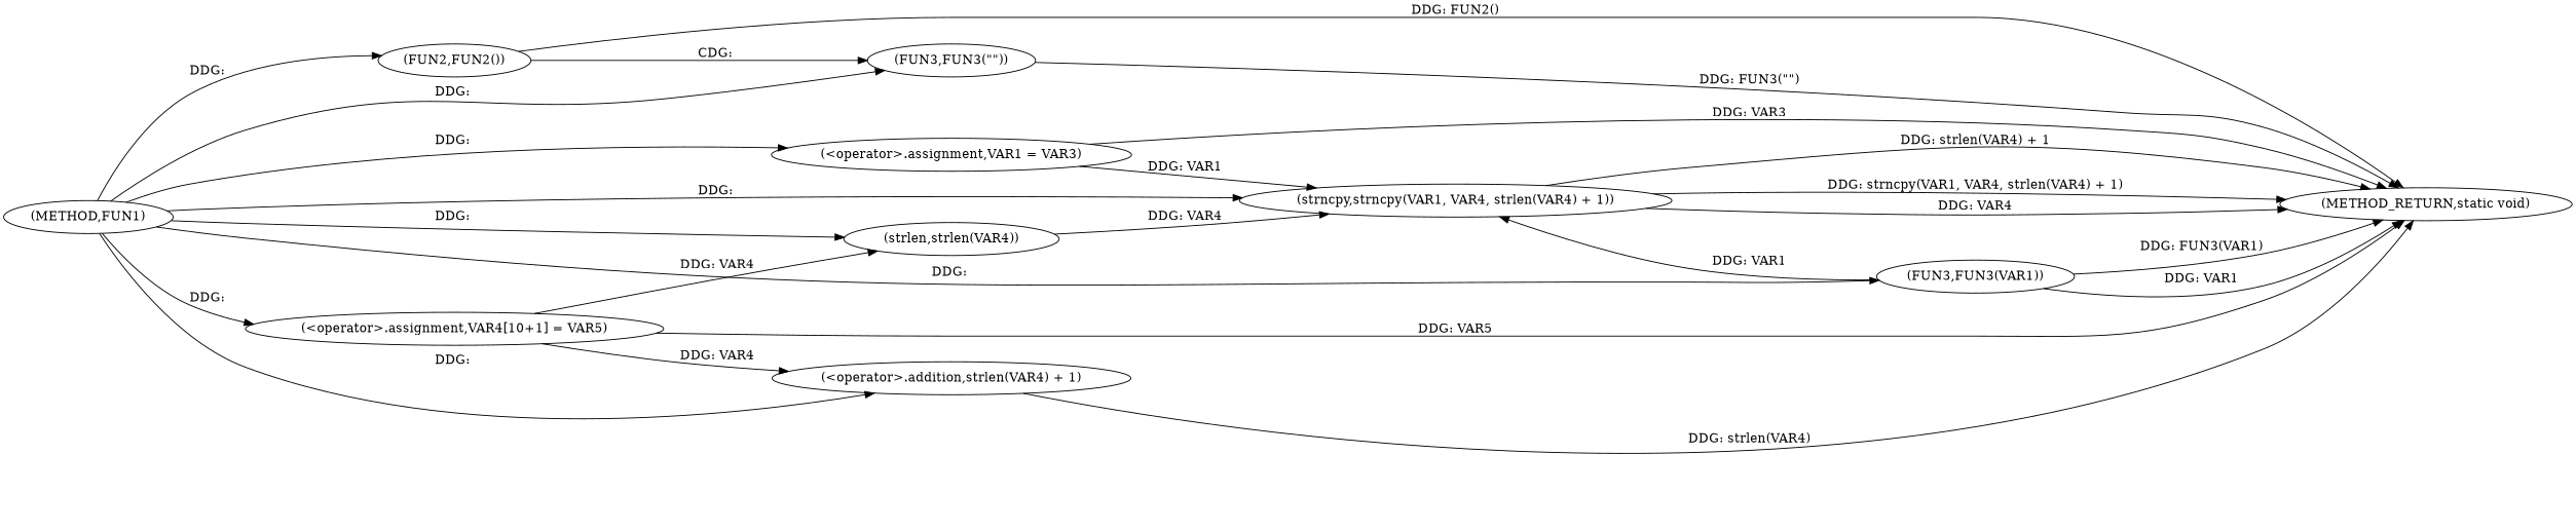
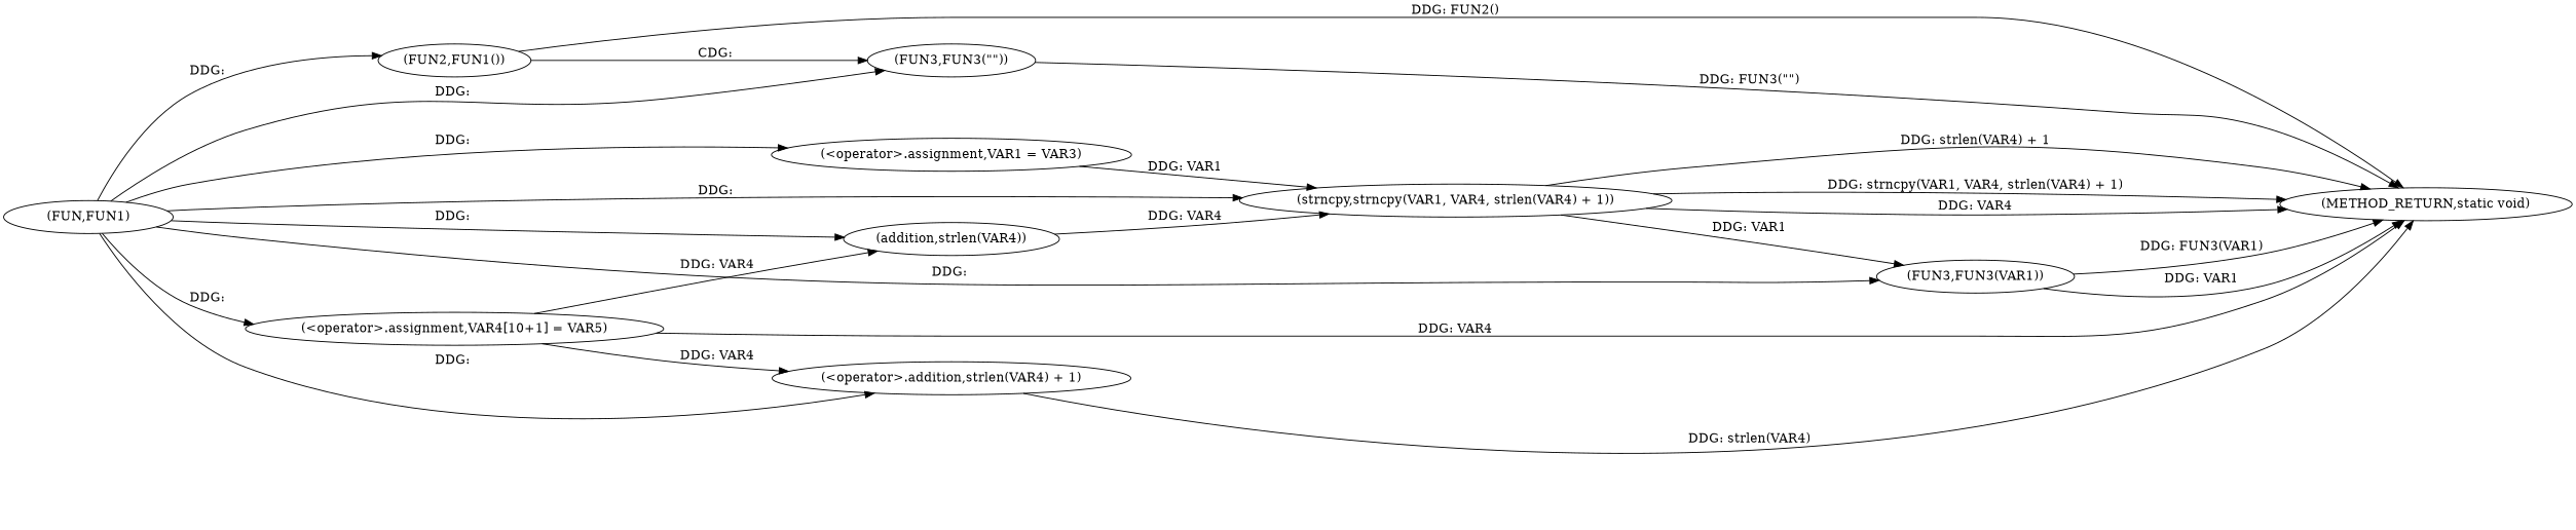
  digraph {
    rankdir=LR
-   n1 [label="(METHOD,FUN1)"]
-   n2 [label="(FUN2,FUN2())"]
+   n1 [label="(FUN,FUN1)"]
+   n2 [label="(FUN2,FUN1())"]
    n3 [label="(FUN3,FUN3(\"\"))"]
    n4 [label="(<operator>.assignment,VAR1 = VAR3)"]
    n5 [label="(<operator>.assignment,VAR4[10+1] = VAR5)"]
    n6 [label="(strncpy,strncpy(VAR1, VAR4, strlen(VAR4) + 1))"]
    n7 [label="(<operator>.addition,strlen(VAR4) + 1)"]
-   n8 [label="(strlen,strlen(VAR4))"]
+   n8 [label="(addition,strlen(VAR4))"]
    n9 [label="(FUN3,FUN3(VAR1))"]
    n10 [label="(METHOD_RETURN,static void)"]
    n1 -> n2 [label="DDG: "]
    n1 -> n3 [label="DDG: "]
    n1 -> n4 [label="DDG: "]
    n1 -> n5 [label="DDG: "]
    n1 -> n6 [label="DDG: "]
    n1 -> n7 [label="DDG: "]
    n1 -> n8 [label="DDG: "]
    n1 -> n9 [label="DDG: "]
    n2 -> n3 [label="CDG: "]
    n2 -> n10 [label="DDG: FUN2()"]
    n3 -> n10 [label="DDG: FUN3(\"\")"]
    n4 -> n6 [label="DDG: VAR1"]
-   n4 -> n10 [label="DDG: VAR3"]
    n5 -> n7 [label="DDG: VAR4"]
    n5 -> n8 [label="DDG: VAR4"]
-   n5 -> n10 [label="DDG: VAR5"]
-   n9 -> n6 [label="DDG: VAR1"]
+   n5 -> n10 [label="DDG: VAR4"]
+   n6 -> n9 [label="DDG: VAR1"]
    n6 -> n10 [label="DDG: strlen(VAR4) + 1"]
    n6 -> n10 [label="DDG: strncpy(VAR1, VAR4, strlen(VAR4) + 1)"]
    n6 -> n10 [label="DDG: VAR4"]
    n7 -> n10 [label="DDG: strlen(VAR4)"]
    n8 -> n6 [label="DDG: VAR4"]
    n9 -> n10 [label="DDG: FUN3(VAR1)"]
    n9 -> n10 [label="DDG: VAR1"]
  }
